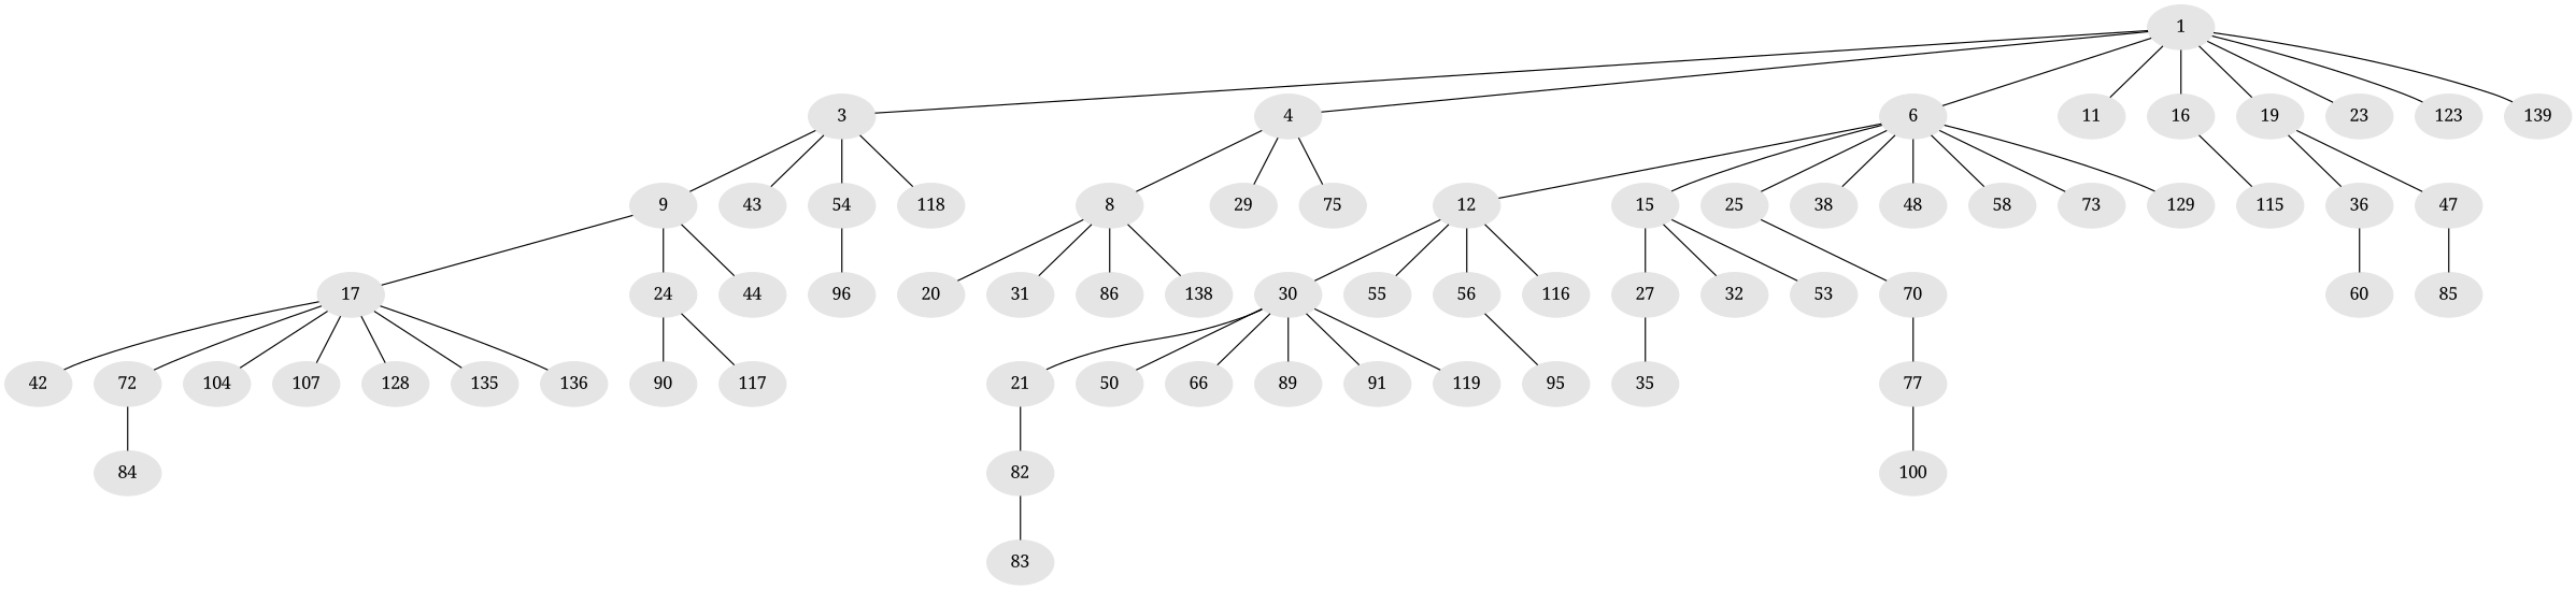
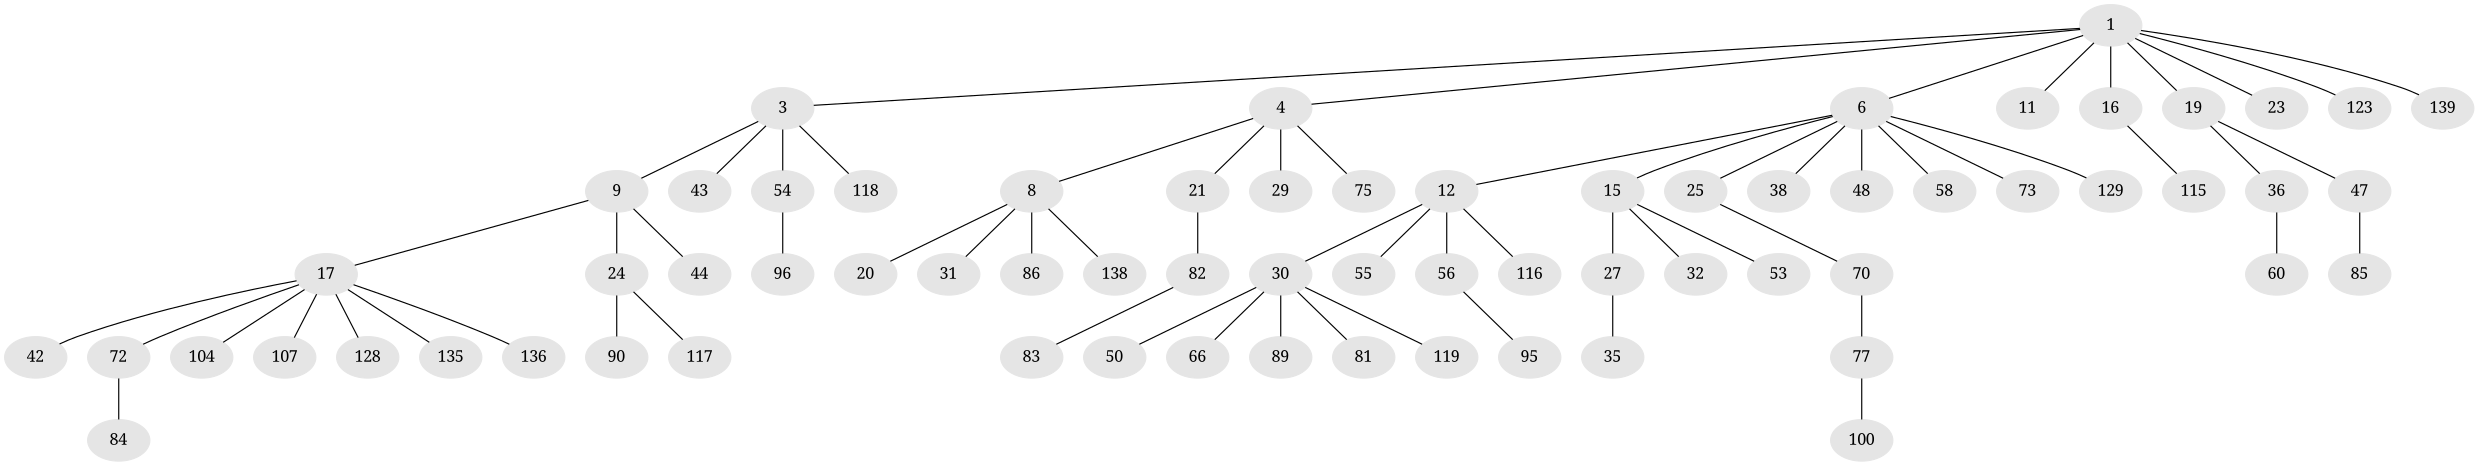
  graph {
    fontname="Noto Serif"
    node [color=gray90 fontname="Noto Serif" style=filled]
    edge [fontname="Noto Serif"]
    1 [super="+2+5"]
    3 [super="+18"]
    4 [super="+7"]
    6 [super="+14+13+22"]
    11 [super="+68"]
    16 [super="+133"]
    19
    23 [super="+93+45+105"]
    123
    139
    9 [super="+62+10"]
    43
    54 [super="+109+97"]
    118
    8 [super="+57"]
    21
    29 [super="+101+52+81"]
    75
    12 [super="+80"]
    15
    25 [super="+46"]
    38 [super="+111+103+98+59"]
    48 [super="+114+76"]
    58 [super="+130"]
    73 [super="+121"]
    129
    115
    36
    47 [super="+67"]
    17 [super="+26+108"]
    24 [super="+65"]
    44
    96
    20
    31 [super="+39"]
    86
    138
    82
    30 [super="+33+49+40+134"]
    55
    56
    116
    27 [super="+87"]
    32
    53 [super="+125+112"]
    70 [super="+132"]
    42
    72 [super="+126"]
    104
    107
    128
    135
    136
    90
    117 [super="+122"]
    50 [super="+120"]
    66
    89
-   91
+   91 [label=81]
    119
    95
    35 [super="+131+92+71"]
    84
    60
    85
    83 [super="+94"]
    77
    100
    1 -- 3
    1 -- 4
    1 -- 6
    1 -- 11
    1 -- 16
    1 -- 19
    1 -- 23
    1 -- 123
    1 -- 139
    3 -- 9
    3 -- 43
    3 -- 54
    3 -- 118
    4 -- 8
-   30 -- 21
+   4 -- 21
    4 -- 29
    4 -- 75
    6 -- 12
    6 -- 15
    6 -- 25
    6 -- 38
    6 -- 48
    6 -- 58
    6 -- 73
    6 -- 129
    16 -- 115
    19 -- 36
    19 -- 47
    9 -- 17
    9 -- 24
    9 -- 44
    54 -- 96
    8 -- 20
    8 -- 31
    8 -- 86
    8 -- 138
    21 -- 82
    12 -- 30
    12 -- 55
    12 -- 56
    12 -- 116
    15 -- 27
    15 -- 32
    15 -- 53
    25 -- 70
    36 -- 60
    47 -- 85
    17 -- 42
    17 -- 72
    17 -- 104
    17 -- 107
    17 -- 128
    17 -- 135
    17 -- 136
    24 -- 90
    24 -- 117
    82 -- 83
    30 -- 50
    30 -- 66
    30 -- 89
    30 -- 91
    30 -- 119
    56 -- 95
    27 -- 35
    70 -- 77
    72 -- 84
    77 -- 100
  }
